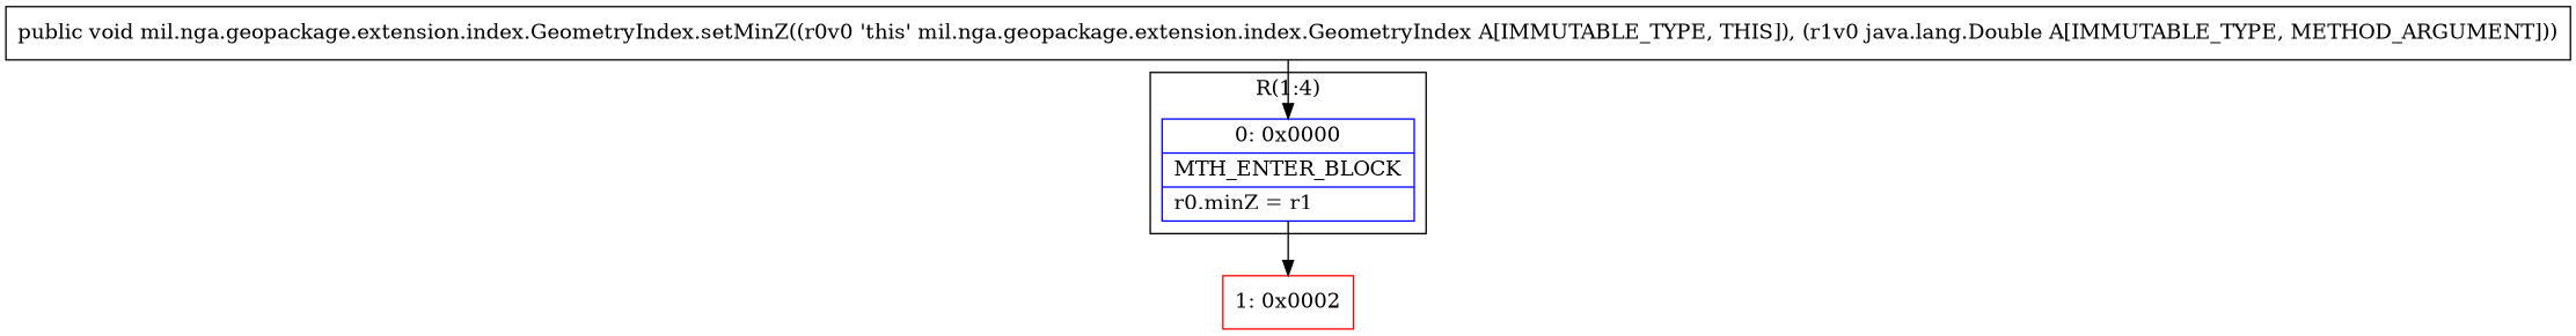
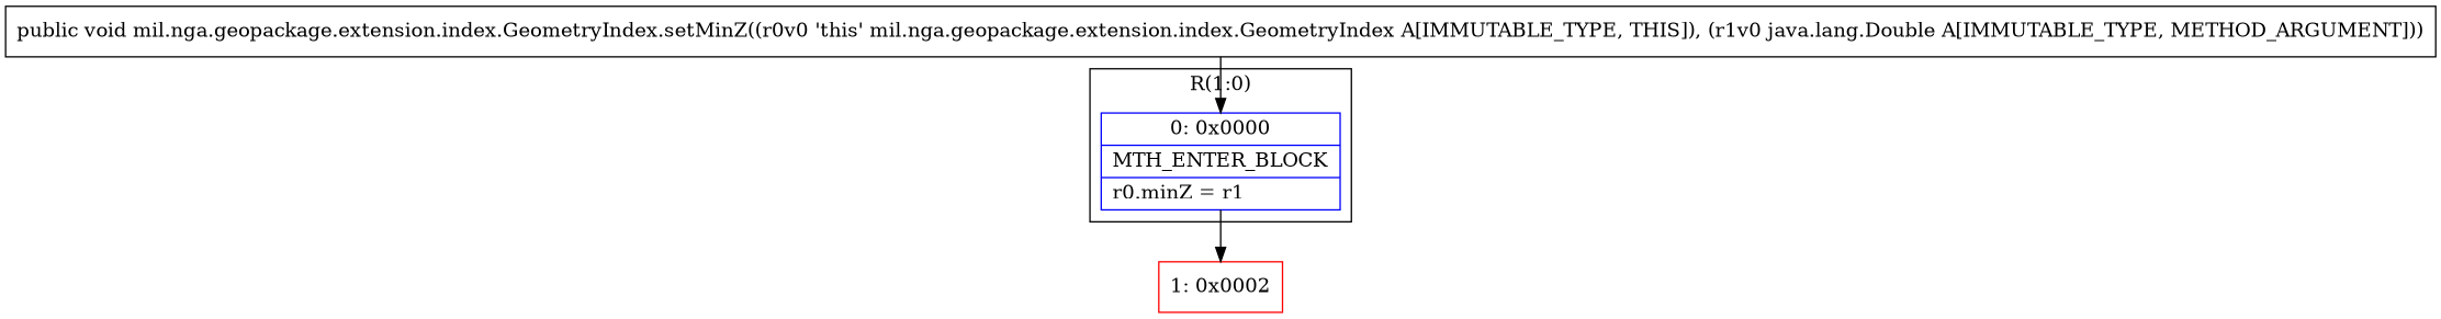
  digraph {
    node [shape=record]
    n1 [color=blue label="{0\:\ 0x0000|MTH_ENTER_BLOCK\l|r0.minZ = r1\l}"]
    n2 [color=red label="{1\:\ 0x0002}"]
    n3 [label="{public void mil.nga.geopackage.extension.index.GeometryIndex.setMinZ((r0v0 'this' mil.nga.geopackage.extension.index.GeometryIndex A[IMMUTABLE_TYPE, THIS]), (r1v0 java.lang.Double A[IMMUTABLE_TYPE, METHOD_ARGUMENT])) }"]
    subgraph cluster_1 {
-     label="R(1:4)"
+     label="R(1:0)"
      n1
    }
    n1 -> n2
    n3 -> n1
  }
